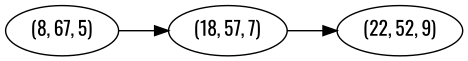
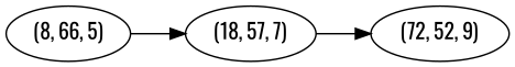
  digraph {
    fontname=Oswald
    rankdir=LR
    node [fontname=Oswald]
    edge [fontname=Oswald]
    n1 [label="(18, 57, 7)"]
-   "(8, 67, 5)"
-   "(22, 52, 9)"
+   "(8, 67, 5)" [label="(8, 66, 5)"]
+   "(22, 52, 9)" [label="(72, 52, 9)"]
    n1 -> "(22, 52, 9)"
    "(8, 67, 5)" -> n1
  }
